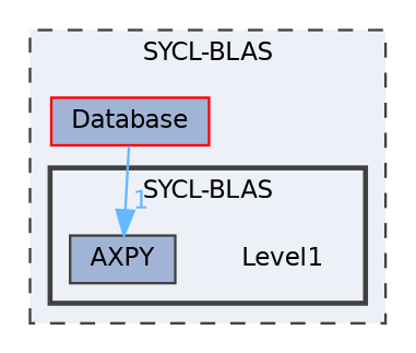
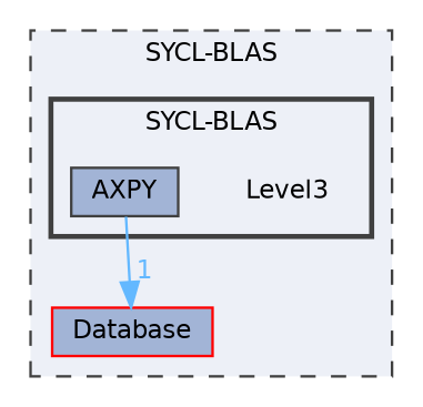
  digraph {
    compound=true
    node [fontname=Helvetica fontsize=10 shape=box fillcolor="#a2b4d6" style=filled]
-   n1 [height=0.2 label=Level1 shape=plaintext width=0.4 fillcolor="" style=""]
+   n1 [height=0.2 label=Level3 shape=plaintext width=0.4 fillcolor="" style=""]
    n2 [color=grey25 height=0.2 label=AXPY width=0.4]
    n3 [color=red height=0.2 label=Database width=0.4]
    subgraph cluster_1 {
      bgcolor="#edf0f7"
      fontname=Helvetica
      fontsize=10
      label="SYCL-BLAS"
      pencolor=grey25
      style="filled,dashed"
      n3
      subgraph cluster_2 {
        bgcolor="#edf0f7"
        fontname=Helvetica
        fontsize=10
        pencolor=grey25
        style="filled,bold"
        n1
        n2
      }
    }
-   n3 -> n2 [color=steelblue1 fontcolor=steelblue1 fontname=Helvetica fontsize=10 headlabel=1 labeldistance=1.5 labelfontname=Helvetica labelfontsize=10]
+   n2 -> n3 [color=steelblue1 fontcolor=steelblue1 fontname=Helvetica fontsize=10 headlabel=1 labeldistance=1.5 labelfontname=Helvetica labelfontsize=10]
  }
